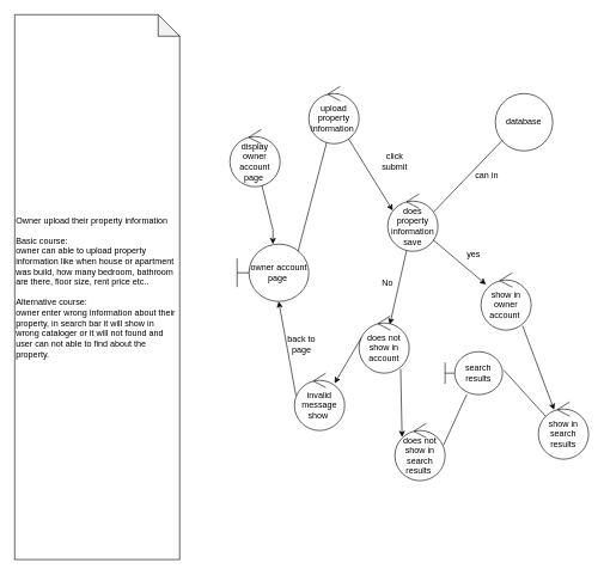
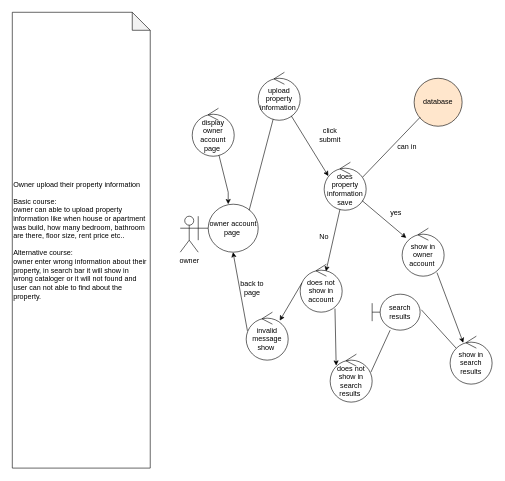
  <mxCell id="0" />
  <mxCell id="1" parent="0" />
  <mxCell id="2" value="Owner upload their property information&lt;br&gt;&lt;br&gt;Basic course:&lt;br&gt;owner can able to upload property information like when house or apartment was build, how many bedroom, bathroom are there, floor size, rent price etc..&lt;br&gt;&lt;br&gt;Alternative course:&lt;br&gt;owner enter wrong information about their &lt;br&gt;property, in search bar it will show in wrong cataloger or it will not found and user can not able to find about the property. &amp;nbsp;" style="shape=note;whiteSpace=wrap;html=1;backgroundOutline=1;darkOpacity=0.05;align=left;" parent="1" vertex="1"><mxGeometry x="20" y="20" width="230" height="760" as="geometry" /></mxCell>
+ <mxCell id="3" value="owner" style="shape=umlActor;verticalLabelPosition=bottom;verticalAlign=top;html=1;outlineConnect=0;" parent="1" vertex="1"><mxGeometry x="300" y="360" width="30" height="60" as="geometry" /></mxCell>
  <mxCell id="4" value="owner account page&amp;nbsp;" style="shape=umlBoundary;whiteSpace=wrap;html=1;" parent="1" vertex="1"><mxGeometry x="330" y="340" width="100" height="80" as="geometry" /></mxCell>
  <mxCell id="5" value="display owner account page&amp;nbsp;" style="ellipse;shape=umlControl;whiteSpace=wrap;html=1;" parent="1" vertex="1"><mxGeometry x="320" y="180" width="70" height="80" as="geometry" /></mxCell>
  <mxCell id="6" value="" style="endArrow=classic;html=1;rounded=0;" parent="1" source="5" target="4" edge="1"><mxGeometry width="50" height="50" relative="1" as="geometry"><mxPoint x="360" y="420" as="sourcePoint" /><mxPoint x="410" y="370" as="targetPoint" /><Array as="points"><mxPoint x="380" y="320" /></Array></mxGeometry></mxCell>
  <mxCell id="7" value="upload property information&amp;nbsp;" style="ellipse;shape=umlControl;whiteSpace=wrap;html=1;" parent="1" vertex="1"><mxGeometry x="430" y="120" width="70" height="80" as="geometry" /></mxCell>
  <mxCell id="8" value="" style="endArrow=none;html=1;rounded=0;" parent="1" target="7" edge="1"><mxGeometry width="50" height="50" relative="1" as="geometry"><mxPoint x="415" y="350" as="sourcePoint" /><mxPoint x="465" y="300" as="targetPoint" /></mxGeometry></mxCell>
  <mxCell id="9" value="does property information save" style="ellipse;shape=umlControl;whiteSpace=wrap;html=1;" vertex="1" parent="1"><mxGeometry x="540" y="270" width="70" height="80" as="geometry" /></mxCell>
- <mxCell id="10" value="database" style="ellipse;whiteSpace=wrap;html=1;" vertex="1" parent="1"><mxGeometry x="690" y="130" width="80" height="80" as="geometry" /></mxCell>
+ <mxCell id="10" value="database" style="ellipse;whiteSpace=wrap;html=1;fillColor=#ffe6cc;" vertex="1" parent="1"><mxGeometry x="690" y="130" width="80" height="80" as="geometry" /></mxCell>
  <mxCell id="11" value="" style="endArrow=none;html=1;rounded=0;exitX=0.914;exitY=0.313;exitDx=0;exitDy=0;exitPerimeter=0;" edge="1" parent="1" source="9"><mxGeometry width="50" height="50" relative="1" as="geometry"><mxPoint x="650" y="245" as="sourcePoint" /><mxPoint x="700" y="195" as="targetPoint" /></mxGeometry></mxCell>
  <mxCell id="12" value="" style="endArrow=classic;html=1;rounded=0;entryX=0.1;entryY=0.288;entryDx=0;entryDy=0;entryPerimeter=0;" edge="1" parent="1" source="7" target="9"><mxGeometry width="50" height="50" relative="1" as="geometry"><mxPoint x="350" y="330" as="sourcePoint" /><mxPoint x="400" y="280" as="targetPoint" /></mxGeometry></mxCell>
  <mxCell id="13" value="click submit" style="text;html=1;strokeColor=none;fillColor=none;align=center;verticalAlign=middle;whiteSpace=wrap;rounded=0;" vertex="1" parent="1"><mxGeometry x="520" y="210" width="60" height="30" as="geometry" /></mxCell>
  <mxCell id="14" value="" style="endArrow=classic;html=1;rounded=0;" edge="1" parent="1" source="9" target="16"><mxGeometry width="50" height="50" relative="1" as="geometry"><mxPoint x="630" y="405" as="sourcePoint" /><mxPoint x="650" y="380" as="targetPoint" /></mxGeometry></mxCell>
  <mxCell id="15" value="yes" style="text;html=1;strokeColor=none;fillColor=none;align=center;verticalAlign=middle;whiteSpace=wrap;rounded=0;" vertex="1" parent="1"><mxGeometry x="630" y="340" width="60" height="30" as="geometry" /></mxCell>
  <mxCell id="16" value="show in owner account&amp;nbsp;" style="ellipse;shape=umlControl;whiteSpace=wrap;html=1;" vertex="1" parent="1"><mxGeometry x="670" y="380" width="70" height="80" as="geometry" /></mxCell>
  <mxCell id="17" value="does not show in account" style="ellipse;shape=umlControl;whiteSpace=wrap;html=1;" vertex="1" parent="1"><mxGeometry x="500" y="440" width="70" height="80" as="geometry" /></mxCell>
  <mxCell id="18" value="" style="endArrow=classic;html=1;rounded=0;entryX=0.614;entryY=0.15;entryDx=0;entryDy=0;entryPerimeter=0;" edge="1" parent="1" source="9" target="17"><mxGeometry width="50" height="50" relative="1" as="geometry"><mxPoint x="490" y="460" as="sourcePoint" /><mxPoint x="540" y="410" as="targetPoint" /></mxGeometry></mxCell>
  <mxCell id="19" value="No" style="text;html=1;strokeColor=none;fillColor=none;align=center;verticalAlign=middle;whiteSpace=wrap;rounded=0;" vertex="1" parent="1"><mxGeometry x="510" y="380" width="60" height="30" as="geometry" /></mxCell>
  <mxCell id="20" value="can in&amp;nbsp;" style="text;html=1;strokeColor=none;fillColor=none;align=center;verticalAlign=middle;whiteSpace=wrap;rounded=0;" vertex="1" parent="1"><mxGeometry x="650" y="230" width="60" height="30" as="geometry" /></mxCell>
  <mxCell id="21" value="show in search results" style="ellipse;shape=umlControl;whiteSpace=wrap;html=1;" vertex="1" parent="1"><mxGeometry x="750" y="560" width="70" height="80" as="geometry" /></mxCell>
  <mxCell id="22" value="does not show in search results&amp;nbsp;" style="ellipse;shape=umlControl;whiteSpace=wrap;html=1;" vertex="1" parent="1"><mxGeometry x="550" y="590" width="70" height="80" as="geometry" /></mxCell>
  <mxCell id="23" value="" style="endArrow=classic;html=1;rounded=0;exitX=0.829;exitY=0.925;exitDx=0;exitDy=0;exitPerimeter=0;entryX=0.314;entryY=0.138;entryDx=0;entryDy=0;entryPerimeter=0;" edge="1" parent="1" source="16" target="21"><mxGeometry width="50" height="50" relative="1" as="geometry"><mxPoint x="700" y="530" as="sourcePoint" /><mxPoint x="750" y="480" as="targetPoint" /></mxGeometry></mxCell>
  <mxCell id="24" value="" style="endArrow=classic;html=1;rounded=0;exitX=0.829;exitY=0.925;exitDx=0;exitDy=0;exitPerimeter=0;entryX=0.143;entryY=0.238;entryDx=0;entryDy=0;entryPerimeter=0;" edge="1" parent="1" source="17" target="22"><mxGeometry width="50" height="50" relative="1" as="geometry"><mxPoint x="550" y="625" as="sourcePoint" /><mxPoint x="600" y="575" as="targetPoint" /></mxGeometry></mxCell>
  <mxCell id="25" value="search results" style="shape=umlBoundary;whiteSpace=wrap;html=1;" vertex="1" parent="1"><mxGeometry x="620" y="490" width="80" height="60" as="geometry" /></mxCell>
  <mxCell id="26" value="" style="endArrow=none;html=1;rounded=0;exitX=0.971;exitY=0.375;exitDx=0;exitDy=0;exitPerimeter=0;" edge="1" parent="1" source="22"><mxGeometry width="50" height="50" relative="1" as="geometry"><mxPoint x="600" y="600" as="sourcePoint" /><mxPoint x="650" y="550" as="targetPoint" /></mxGeometry></mxCell>
  <mxCell id="27" value="" style="endArrow=none;html=1;rounded=0;exitX=1.025;exitY=0.433;exitDx=0;exitDy=0;exitPerimeter=0;" edge="1" parent="1" source="25"><mxGeometry width="50" height="50" relative="1" as="geometry"><mxPoint x="710" y="630" as="sourcePoint" /><mxPoint x="760" y="580" as="targetPoint" /></mxGeometry></mxCell>
  <mxCell id="28" value="" style="endArrow=classic;html=1;rounded=0;exitX=0.043;exitY=0.388;exitDx=0;exitDy=0;exitPerimeter=0;entryX=0.8;entryY=0.175;entryDx=0;entryDy=0;entryPerimeter=0;" edge="1" parent="1" source="17" target="30"><mxGeometry width="50" height="50" relative="1" as="geometry"><mxPoint x="420" y="450" as="sourcePoint" /><mxPoint x="470" y="400" as="targetPoint" /></mxGeometry></mxCell>
  <mxCell id="29" value="back to page" style="text;html=1;strokeColor=none;fillColor=none;align=center;verticalAlign=middle;whiteSpace=wrap;rounded=0;" vertex="1" parent="1"><mxGeometry x="390" y="465" width="60" height="30" as="geometry" /></mxCell>
  <mxCell id="30" value="invalid message show&amp;nbsp;" style="ellipse;shape=umlControl;whiteSpace=wrap;html=1;" vertex="1" parent="1"><mxGeometry x="410" y="520" width="70" height="80" as="geometry" /></mxCell>
  <mxCell id="31" value="" style="endArrow=classic;html=1;rounded=0;entryX=0.58;entryY=1;entryDx=0;entryDy=0;entryPerimeter=0;exitX=0.029;exitY=0.388;exitDx=0;exitDy=0;exitPerimeter=0;" edge="1" parent="1" source="30" target="4"><mxGeometry width="50" height="50" relative="1" as="geometry"><mxPoint x="420" y="450" as="sourcePoint" /><mxPoint x="470" y="400" as="targetPoint" /></mxGeometry></mxCell>
